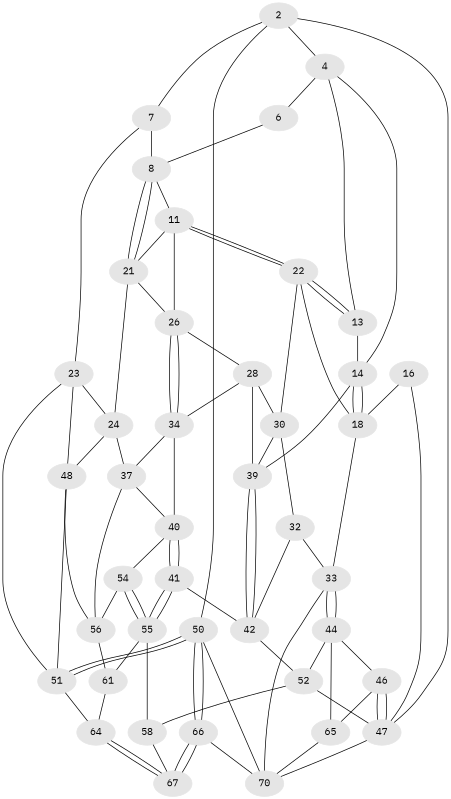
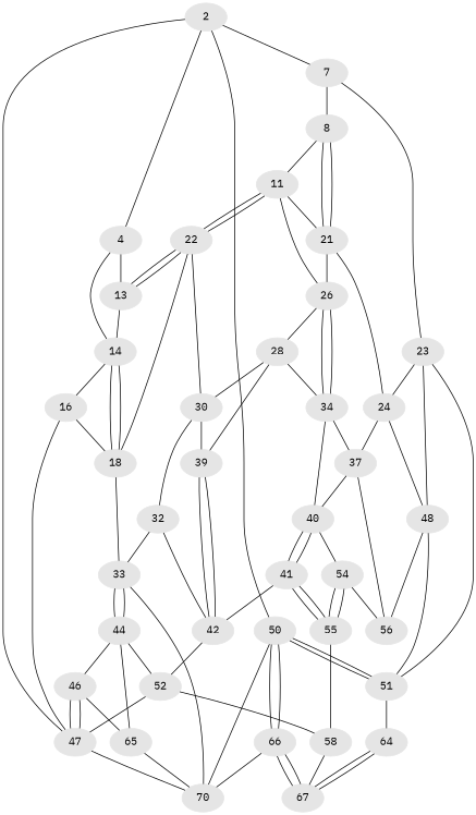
  graph {
    fontname="IBM Plex Mono"
    node [color=gray90 fontname="IBM Plex Mono" style=filled]
    edge [fontname="IBM Plex Mono"]
    2 [super="+3"]
    7 [super="+10"]
    4 [super="+5"]
    47
    50
    8 [super="+9"]
    23 [super="+48"]
-   6
    13
    14 [super="+15"]
    16 [super="+17"]
    18 [super="+19"]
    70 [super="+73"]
    51 [super="+63"]
    66 [super="+69"]
    11 [super="+22"]
    21 [super="+25"]
    24 [super="+36"]
    n19 [label=48 super="+62"]
    n20 [label=22 super="+20"]
    26 [super="+27"]
    30 [super="+31"]
    28 [super="+29"]
    34 [super="+35"]
    33
    39
    32
    44 [super="+45"]
    37 [super="+38"]
    56 [super="+60"]
    64
    40 [super="+53"]
    42 [super="+43"]
    52 [super="+59"]
    46 [super="+72"]
    65 [super="+71"]
    41
    54
-   61
    55 [super="+57"]
    58
    67 [super="+68"]
    2 -- 7
    2 -- 4
    2 -- 47
    2 -- 50
    7 -- 8
    7 -- 23
-   4 -- 6
    4 -- 13
    4 -- 14
    47 -- 70
    50 -- 70
    50 -- 51
    50 -- 51
    50 -- 66
    50 -- 66
    8 -- 11
    8 -- 21
    8 -- 21
    23 -- 51
    23 -- 24
    23 -- n19
-   6 -- 8
    13 -- 14
-   14 -- 39
+   14 -- 16
    14 -- 18
    14 -- 18
    16 -- 47
    16 -- 18
    18 -- 33
    51 -- 64
    66 -- 70
    66 -- 67 [weight=2]
    66 -- 67
    11 -- 21
    11 -- n20
    11 -- n20
    11 -- 26
    21 -- 24
    21 -- 26
    24 -- n19
    24 -- 37
    n19 -- 51
    n19 -- 56
    n20 -- 13
    n20 -- 13
    n20 -- 18
    n20 -- 30
    26 -- 28
    26 -- 34
    26 -- 34
    30 -- 39
    30 -- 32
    28 -- 30
    28 -- 34
    28 -- 39
    34 -- 37
    34 -- 40
    33 -- 70
    33 -- 44
    33 -- 44
    39 -- 42
    39 -- 42
    32 -- 33
    32 -- 42
    44 -- 52
    44 -- 46
    44 -- 65
    37 -- 56
    37 -- 40
-   56 -- 61
    64 -- 67
    64 -- 67
    40 -- 41
    40 -- 41
    40 -- 54
    42 -- 52
    52 -- 47
    52 -- 58
    46 -- 47
    46 -- 47
    46 -- 65
    65 -- 70
    41 -- 42
    41 -- 55
    41 -- 55
    54 -- 56
    54 -- 55
    54 -- 55
-   61 -- 64
-   55 -- 61
    55 -- 58
    58 -- 67
  }
